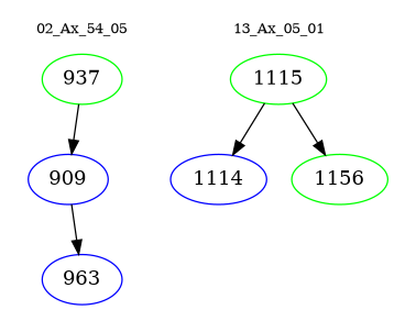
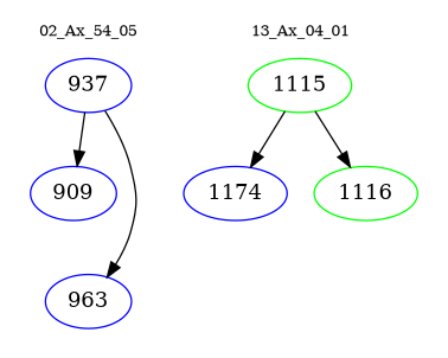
  digraph {
    node [color=green]
    edge [color=black]
-   n1 [label=937]
+   n1 [color=blue label=937]
    n2 [color=blue label=909]
    n3 [color=blue label=963]
    n4 [label=1115]
-   n5 [color=blue label=1114]
-   n6 [label=1156]
+   n5 [color=blue label=1174]
+   n6 [label=1116]
    subgraph cluster_1 {
      color=white
      fontsize=10
      label="02_Ax_54_05"
      n1
      n2
      n3
    }
    subgraph cluster_2 {
      color=white
      fontsize=10
-     label="13_Ax_05_01"
+     label="13_Ax_04_01"
      n4
      n5
      n6
    }
    n1 -> n2
-   n2 -> n3
+   n1 -> n3
    n4 -> n5
    n4 -> n6
  }
